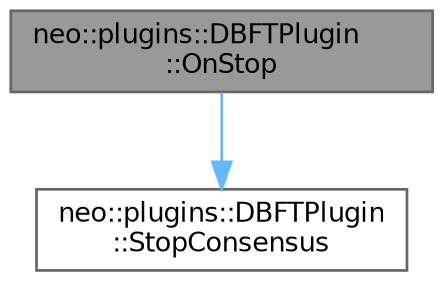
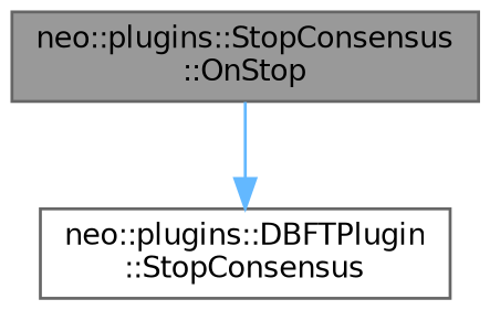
  digraph {
    rankdir=TB
    node [fontname=Helvetica fontsize=10 shape=box style=filled]
-   n1 [color=gray40 fillcolor=grey60 fontcolor=black height=0.2 label="neo::plugins::DBFTPlugin\l::OnStop" width=0.4]
+   n1 [color=gray40 fillcolor=grey60 fontcolor=black height=0.2 label="neo::plugins::StopConsensus\l::OnStop" width=0.4]
    n2 [color=grey40 fillcolor=white height=0.2 label="neo::plugins::DBFTPlugin\l::StopConsensus" width=0.4]
    n1 -> n2 [color=steelblue1 fontname=Helvetica fontsize=10 labelfontname=Helvetica labelfontsize=10 style=solid]
  }
